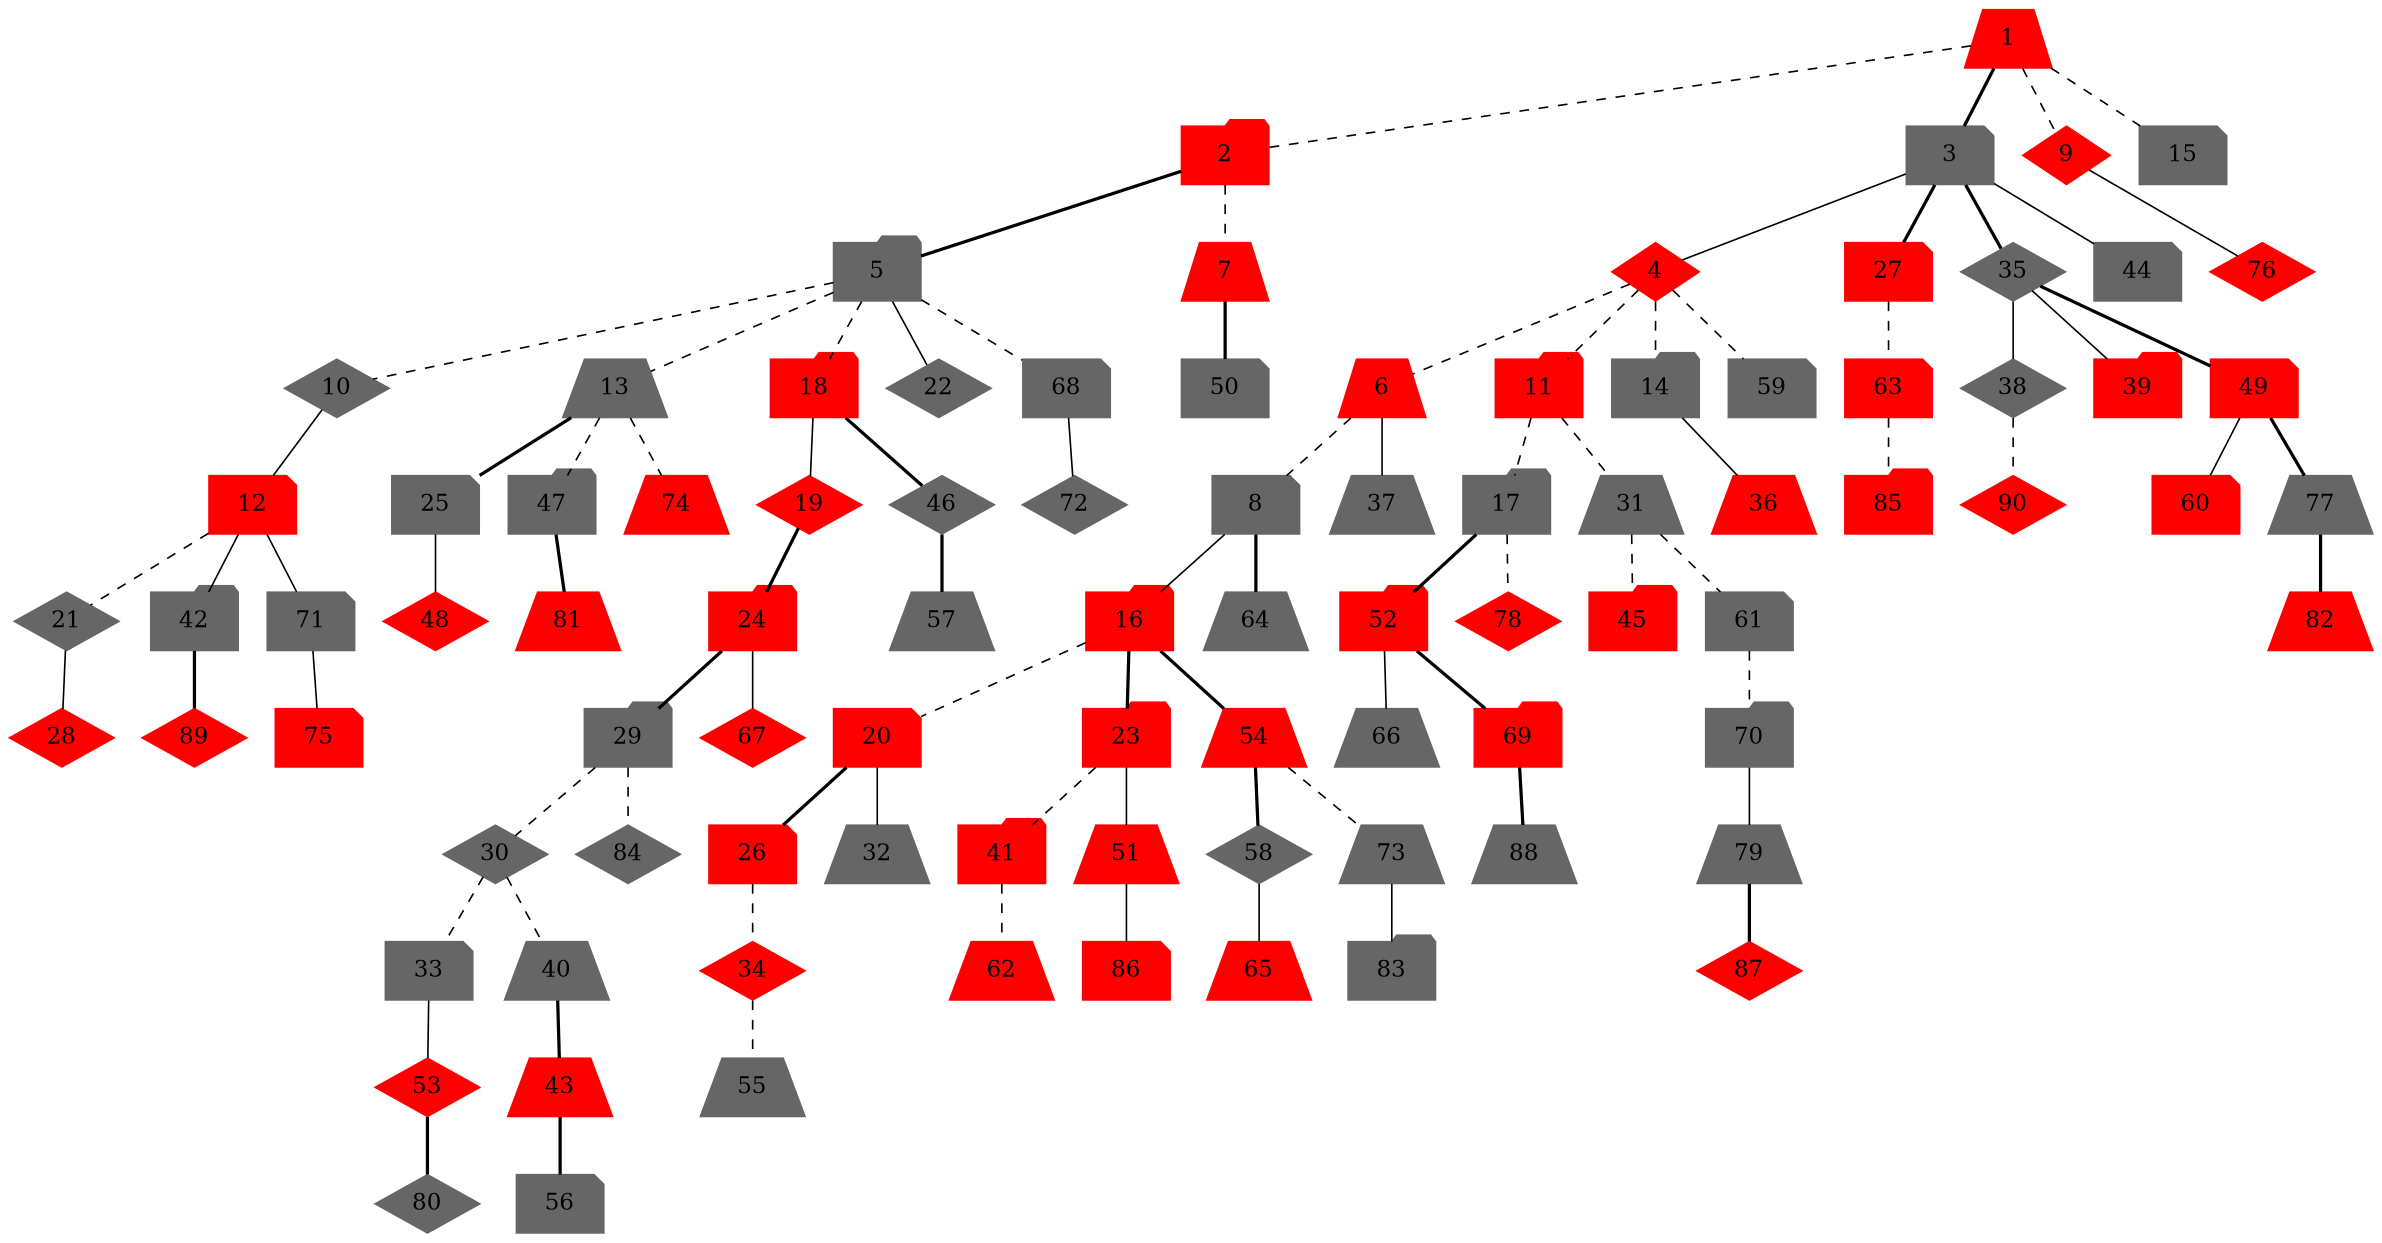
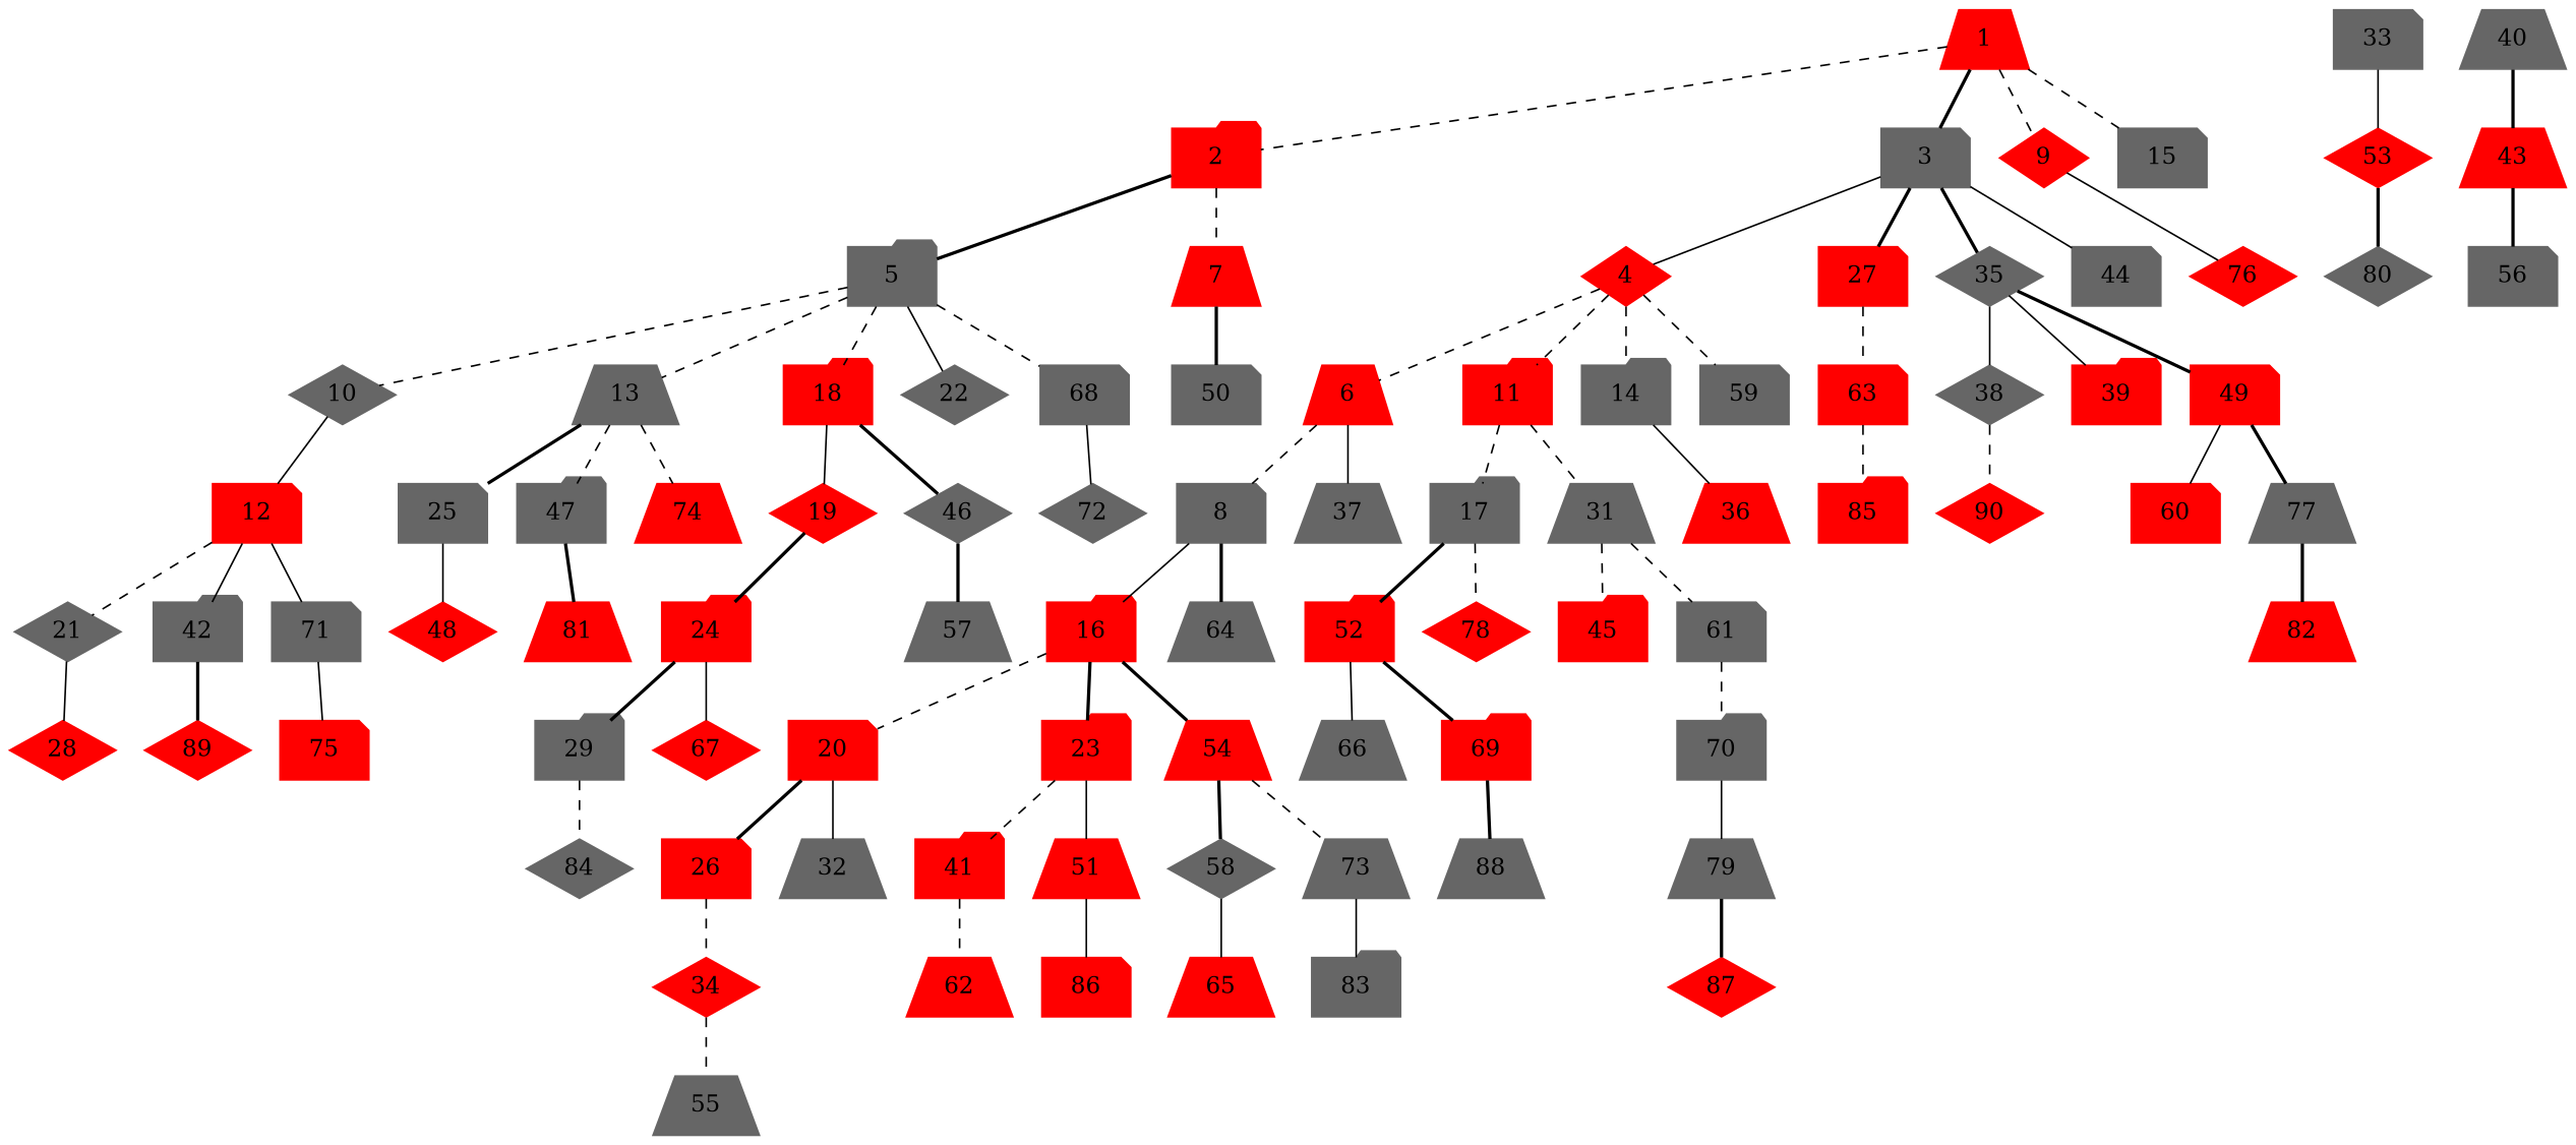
  graph {
    node [color=red shape=trapezium style=filled]
    edge [style=dashed]
    2 [shape=folder]
    1
    3 [color=gray40 shape=note]
    9 [shape=diamond]
    15 [color=gray40 shape=note]
    5 [color=gray40 shape=folder]
    7
    4 [shape=diamond]
    27 [shape=note]
    35 [color=gray40 shape=diamond]
    44 [color=gray40 shape=note]
    76 [shape=diamond]
    10 [color=gray40 shape=diamond]
    13 [color=gray40]
    18 [shape=folder]
    22 [color=gray40 shape=diamond]
    68 [color=gray40 shape=note]
    50 [color=gray40 shape=note]
    6
    11 [shape=folder]
    14 [color=gray40 shape=folder]
    59 [color=gray40 shape=note]
    63 [shape=note]
    38 [color=gray40 shape=diamond]
    39 [shape=folder]
    49 [shape=note]
    8 [color=gray40 shape=note]
    37 [color=gray40]
    17 [color=gray40 shape=folder]
    31 [color=gray40]
    36
    12 [shape=note]
    25 [color=gray40 shape=note]
    47 [color=gray40 shape=folder]
    74
    19 [shape=diamond]
    46 [color=gray40 shape=diamond]
    72 [color=gray40 shape=diamond]
    16 [shape=folder]
    64 [color=gray40]
    20 [shape=note]
    23 [shape=folder]
    54
    21 [color=gray40 shape=diamond]
    42 [color=gray40 shape=folder]
    71 [color=gray40 shape=note]
    52 [shape=folder]
    78 [shape=diamond]
    45 [shape=folder]
    61 [color=gray40 shape=note]
    28 [shape=diamond]
    89 [shape=diamond]
    75 [shape=note]
    48 [shape=diamond]
    81
    26 [shape=note]
    32 [color=gray40]
    41 [shape=folder]
    51
    58 [color=gray40 shape=diamond]
    73 [color=gray40]
    66 [color=gray40]
    69 [shape=folder]
    24 [shape=folder]
    57 [color=gray40]
    29 [color=gray40 shape=folder]
    67 [shape=diamond]
    34 [shape=diamond]
    62
    86 [shape=note]
-   30 [color=gray40 shape=diamond]
    84 [color=gray40 shape=diamond]
    55 [color=gray40]
    85 [shape=folder]
    33 [color=gray40 shape=note]
    40 [color=gray40]
    53 [shape=diamond]
    43
    70 [color=gray40 shape=folder]
    80 [color=gray40 shape=diamond]
    90 [shape=diamond]
    60 [shape=note]
    77 [color=gray40]
    56 [color=gray40 shape=note]
    82
    88 [color=gray40]
    65
    83 [color=gray40 shape=folder]
    79 [color=gray40]
    87 [shape=diamond]
    2 -- 5 [style=bold]
    2 -- 7
    1 -- 2
    1 -- 3 [style=bold]
    1 -- 9
    1 -- 15
    3 -- 4 [style=solid]
    3 -- 27 [style=bold]
    3 -- 35 [style=bold]
    3 -- 44 [style=solid]
    9 -- 76 [style=solid]
    5 -- 10
    5 -- 13
    5 -- 18
    5 -- 22 [style=solid]
    5 -- 68
    7 -- 50 [style=bold]
    4 -- 6
    4 -- 11
    4 -- 14
    4 -- 59
    27 -- 63
    35 -- 38 [style=solid]
    35 -- 39 [style=solid]
    35 -- 49 [style=bold]
    10 -- 12 [style=solid]
    13 -- 25 [style=bold]
    13 -- 47
    13 -- 74
    18 -- 19 [style=solid]
    18 -- 46 [style=bold]
    68 -- 72 [style=solid]
    6 -- 8
    6 -- 37 [style=solid]
    11 -- 17
    11 -- 31
    14 -- 36 [style=solid]
    63 -- 85
    38 -- 90
    49 -- 60 [style=solid]
    49 -- 77 [style=bold]
    8 -- 16 [style=solid]
    8 -- 64 [style=bold]
    17 -- 52 [style=bold]
    17 -- 78
    31 -- 45
    31 -- 61
    12 -- 21
    12 -- 42 [style=solid]
    12 -- 71 [style=solid]
    25 -- 48 [style=solid]
    47 -- 81 [style=bold]
    19 -- 24 [style=bold]
    46 -- 57 [style=bold]
    16 -- 20
    16 -- 23 [style=bold]
    16 -- 54 [style=bold]
    20 -- 26 [style=bold]
    20 -- 32 [style=solid]
    23 -- 41
    23 -- 51 [style=solid]
    54 -- 58 [style=bold]
    54 -- 73
    21 -- 28 [style=solid]
    42 -- 89 [style=bold]
    71 -- 75 [style=solid]
    52 -- 66 [style=solid]
    52 -- 69 [style=bold]
    61 -- 70
    26 -- 34
    41 -- 62
    51 -- 86 [style=solid]
    58 -- 65 [style=solid]
    73 -- 83 [style=solid]
    69 -- 88 [style=bold]
    24 -- 29 [style=bold]
    24 -- 67 [style=solid]
-   29 -- 30
    29 -- 84
    34 -- 55
-   30 -- 33
-   30 -- 40
    33 -- 53 [style=solid]
    40 -- 43 [style=bold]
    53 -- 80 [style=bold]
    43 -- 56 [style=bold]
    70 -- 79 [style=solid]
    77 -- 82 [style=bold]
    79 -- 87 [style=bold]
  }
